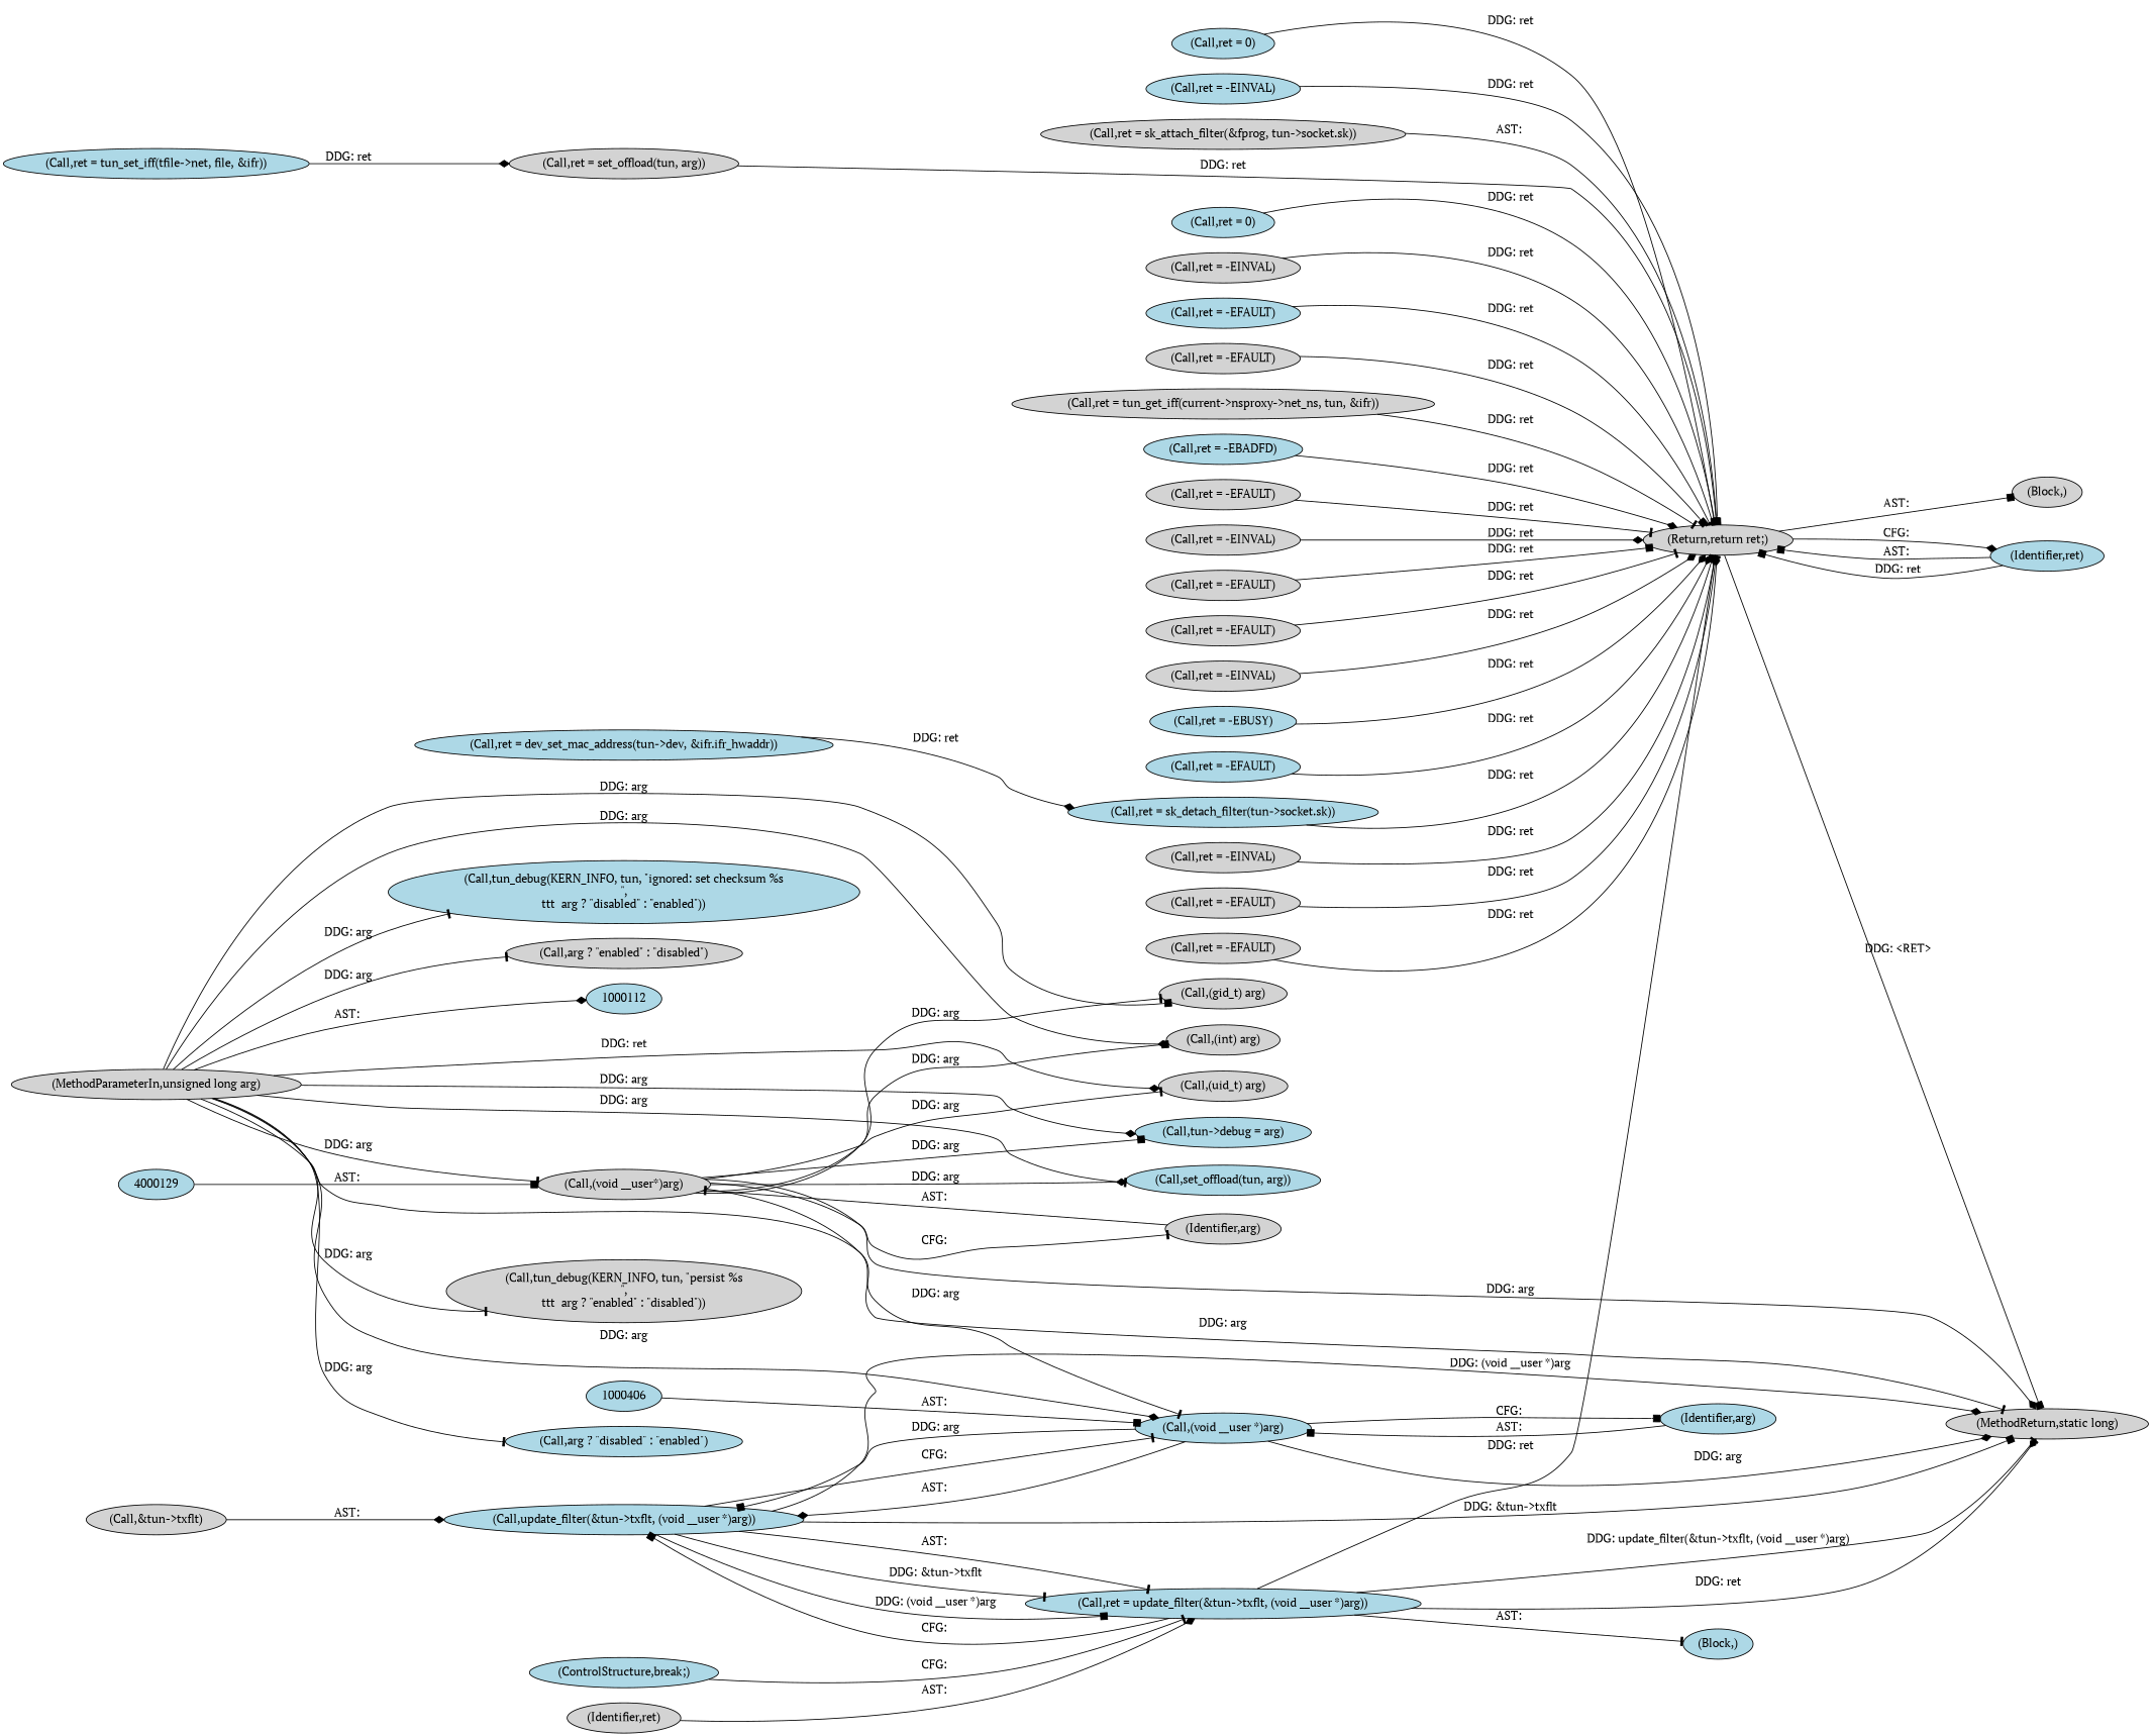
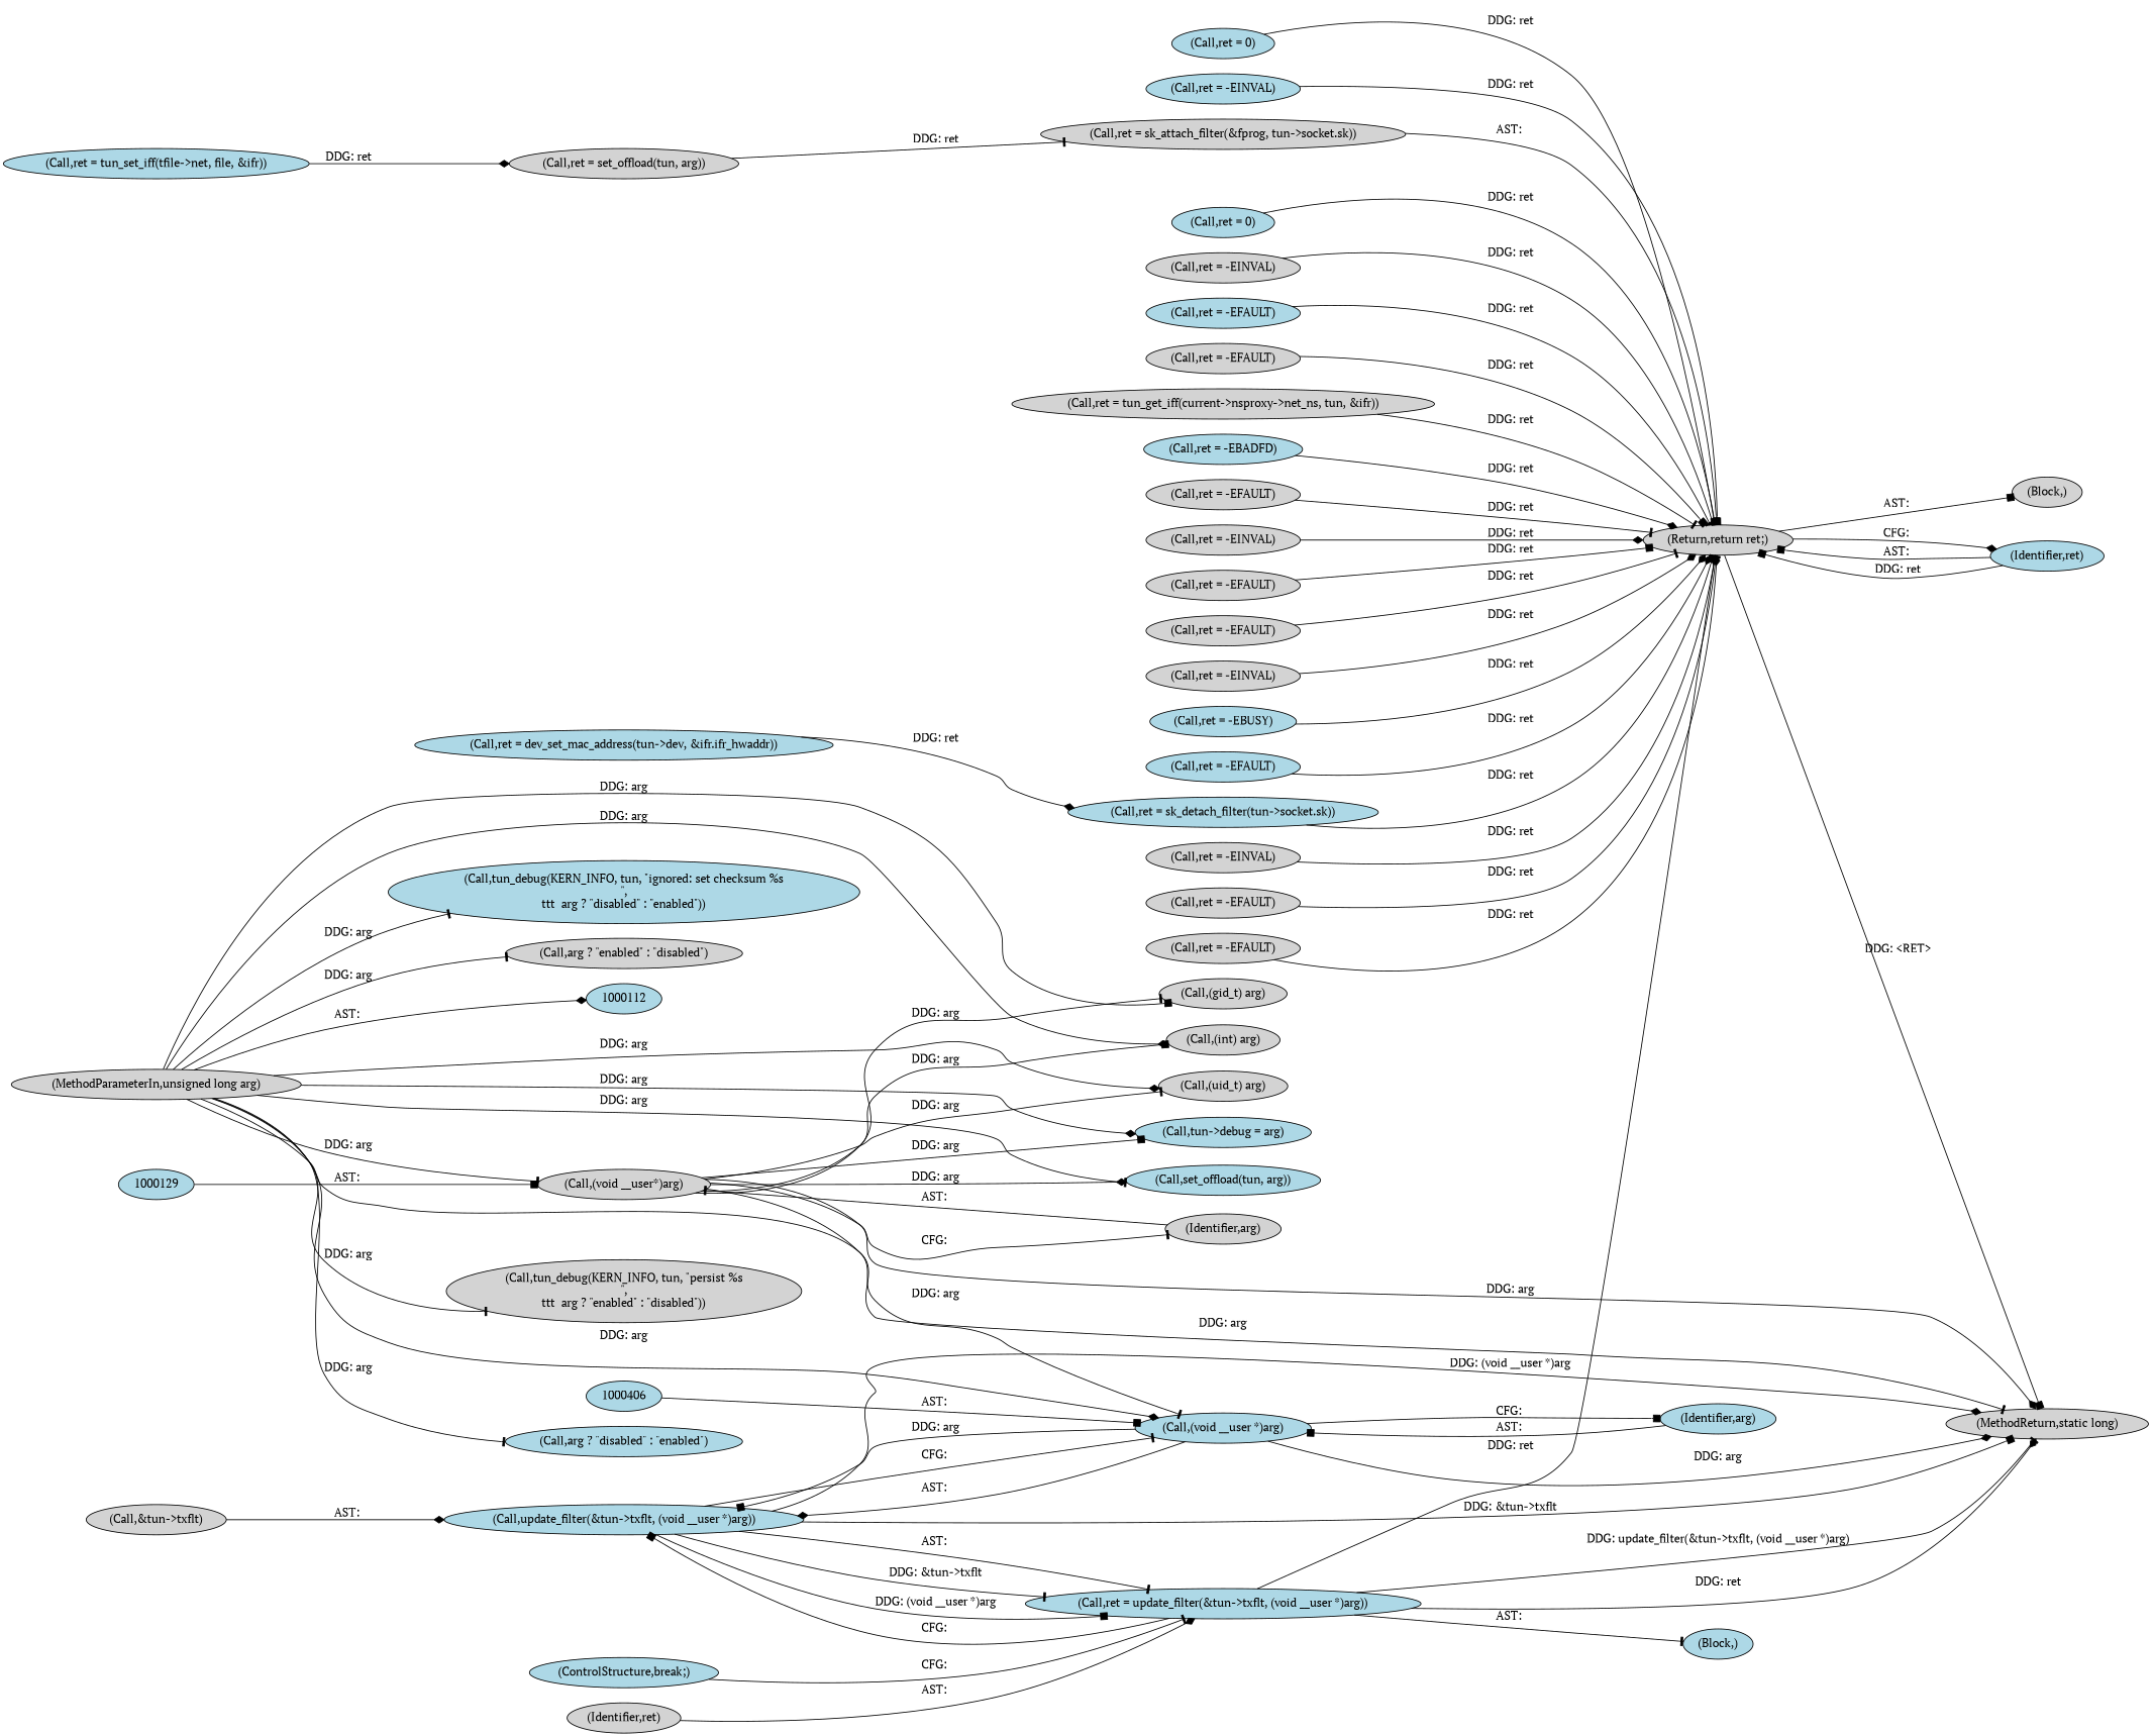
  digraph {
    fontname="PT Serif"
    rankdir=LR
    node [fillcolor=lightgrey fontname="PT Serif" style=filled]
    edge [arrowhead=tee fontname="PT Serif"]
    n1 [fillcolor=lightblue label="(Call,update_filter(&tun->txflt, (void __user *)arg))"]
    n2 [fillcolor=lightblue label="(Call,(void __user *)arg)"]
    n3 [fillcolor=lightblue label="(Call,ret = update_filter(&tun->txflt, (void __user *)arg))"]
    n4 [label="(MethodReturn,static long)"]
    n5 [fillcolor=lightblue label="(Identifier,arg)"]
    n6 [label="(Return,return ret;)"]
    n7 [fillcolor=lightblue label="(Block,)"]
    n8 [label="(Call,(void __user*)arg)"]
    n9 [label="(Call,(gid_t) arg)"]
    n10 [label="(Call,(int) arg)"]
    n11 [label="(Call,(uid_t) arg)"]
    n12 [fillcolor=lightblue label="(Call,tun->debug = arg)"]
    n13 [label="(Identifier,arg)"]
    n14 [fillcolor=lightblue label="(Call,set_offload(tun, arg))"]
    n15 [label="(MethodParameterIn,unsigned long arg)"]
    n16 [label="(Call,tun_debug(KERN_INFO, tun, \"persist %s\n\",\n\t\t\t  arg ? \"enabled\" : \"disabled\"))"]
    n17 [fillcolor=lightblue label="(Call,arg ? \"disabled\" : \"enabled\")"]
    n18 [fillcolor=lightblue label="(Call,tun_debug(KERN_INFO, tun, \"ignored: set checksum %s\n\",\n\t\t\t  arg ? \"disabled\" : \"enabled\"))"]
    n19 [label="(Call,arg ? \"enabled\" : \"disabled\")"]
    1000112 [fillcolor=lightblue]
    n21 [fillcolor=lightblue label="(Identifier,ret)"]
    n22 [label="(Block,)"]
    n23 [fillcolor=lightblue label="(Call,ret = -EBADFD)"]
    n24 [label="(Identifier,ret)"]
    n25 [label="(Call,ret = -EFAULT)"]
    n26 [label="(Call,ret = -EINVAL)"]
    n27 [label="(Call,ret = -EFAULT)"]
    n28 [label="(Call,ret = -EFAULT)"]
    n29 [label="(Call,ret = -EINVAL)"]
    n30 [fillcolor=lightblue label="(Call,ret = -EBUSY)"]
    n31 [fillcolor=lightblue label="(Call,ret = -EFAULT)"]
    n32 [fillcolor=lightblue label="(Call,ret = dev_set_mac_address(tun->dev, &ifr.ifr_hwaddr))"]
    n33 [fillcolor=lightblue label="(Call,ret = sk_detach_filter(tun->socket.sk))"]
    n34 [label="(Call,&tun->txflt)"]
    n35 [label="(Call,ret = -EINVAL)"]
    n36 [label="(Call,ret = -EFAULT)"]
    n37 [label="(Call,ret = -EFAULT)"]
    n38 [fillcolor=lightblue label="(Call,ret = 0)"]
    n39 [fillcolor=lightblue label="(Call,ret = -EINVAL)"]
    n40 [label="(Call,ret = set_offload(tun, arg))"]
    n41 [fillcolor=lightblue label="(Call,ret = 0)"]
    n42 [label="(Call,ret = -EINVAL)"]
    n43 [fillcolor=lightblue label="(Call,ret = tun_set_iff(tfile->net, file, &ifr))"]
    n44 [fillcolor=lightblue label="(Call,ret = -EFAULT)"]
    n45 [fillcolor=lightblue label="(ControlStructure,break;)"]
    n46 [label="(Call,ret = -EFAULT)"]
    n47 [label="(Call,ret = sk_attach_filter(&fprog, tun->socket.sk))"]
    n48 [label="(Call,ret = tun_get_iff(current->nsproxy->net_ns, tun, &ifr))"]
    1000406 [fillcolor=lightblue]
-   1000129 [fillcolor=lightblue label=4000129]
+   1000129 [fillcolor=lightblue]
    n1 -> n2 [label="CFG: "]
    n1 -> n3 [label="AST: "]
    n1 -> n3 [label="DDG: &tun->txflt"]
    n1 -> n3 [arrowhead=box label="DDG: (void __user *)arg"]
    n1 -> n4 [arrowhead=diamond label="DDG: (void __user *)arg"]
    n1 -> n4 [arrowhead=box label="DDG: &tun->txflt"]
    n2 -> n1 [arrowhead=diamond label="AST: "]
    n2 -> n1 [arrowhead=box label="DDG: arg"]
    n2 -> n4 [arrowhead=diamond label="DDG: arg"]
    n2 -> n5 [arrowhead=box label="CFG: "]
    n3 -> n1 [arrowhead=box label="CFG: "]
    n3 -> n4 [label="DDG: update_filter(&tun->txflt, (void __user *)arg)"]
    n3 -> n4 [arrowhead=diamond label="DDG: ret"]
    n3 -> n6 [arrowhead=diamond label="DDG: ret"]
    n3 -> n7 [label="AST: "]
    n5 -> n2 [arrowhead=box label="AST: "]
    n6 -> n4 [arrowhead=box label="DDG: <RET>"]
    n6 -> n21 [arrowhead=diamond label="CFG: "]
    n6 -> n22 [arrowhead=box label="AST: "]
    n8 -> n2 [label="DDG: arg"]
    n8 -> n4 [arrowhead=diamond label="DDG: arg"]
    n8 -> n9 [label="DDG: arg"]
    n8 -> n10 [arrowhead=box label="DDG: arg"]
    n8 -> n11 [label="DDG: arg"]
    n8 -> n12 [arrowhead=box label="DDG: arg"]
    n8 -> n13 [label="CFG: "]
    n8 -> n14 [arrowhead=diamond label="DDG: arg"]
    n13 -> n8 [label="AST: "]
    n15 -> n2 [arrowhead=diamond label="DDG: arg"]
    n15 -> n4 [label="DDG: arg"]
    n15 -> n8 [label="DDG: arg"]
    n15 -> n9 [arrowhead=box label="DDG: arg"]
    n15 -> n10 [arrowhead=diamond label="DDG: arg"]
-   n15 -> n11 [arrowhead=diamond label="DDG: ret"]
+   n15 -> n11 [arrowhead=diamond label="DDG: arg"]
    n15 -> n12 [arrowhead=diamond label="DDG: arg"]
    n15 -> n14 [label="DDG: arg"]
    n15 -> n16 [label="DDG: arg"]
    n15 -> n17 [label="DDG: arg"]
    n15 -> n18 [label="DDG: arg"]
    n15 -> n19 [label="DDG: arg"]
    n15 -> 1000112 [arrowhead=diamond label="AST: "]
    n21 -> n6 [arrowhead=box label="AST: "]
    n21 -> n6 [arrowhead=box label="DDG: ret"]
    n23 -> n6 [arrowhead=diamond label="DDG: ret"]
    n24 -> n3 [arrowhead=diamond label="AST: "]
    n25 -> n6 [label="DDG: ret"]
    n26 -> n6 [arrowhead=diamond label="DDG: ret"]
    n27 -> n6 [arrowhead=box label="DDG: ret"]
    n28 -> n6 [label="DDG: ret"]
    n29 -> n6 [arrowhead=diamond label="DDG: ret"]
    n30 -> n6 [arrowhead=diamond label="DDG: ret"]
    n31 -> n6 [arrowhead=diamond label="DDG: ret"]
    n32 -> n33 [arrowhead=diamond label="DDG: ret"]
    n33 -> n6 [arrowhead=box label="DDG: ret"]
    n34 -> n1 [arrowhead=diamond label="AST: "]
    n35 -> n6 [label="DDG: ret"]
    n36 -> n6 [label="DDG: ret"]
    n37 -> n6 [arrowhead=diamond label="DDG: ret"]
    n38 -> n6 [label="DDG: ret"]
    n39 -> n6 [arrowhead=box label="DDG: ret"]
-   n40 -> n6 [label="DDG: ret"]
+   n40 -> n47 [label="DDG: ret"]
    n41 -> n6 [arrowhead=box label="DDG: ret"]
    n42 -> n6 [label="DDG: ret"]
    n43 -> n40 [arrowhead=diamond label="DDG: ret"]
    n44 -> n6 [label="DDG: ret"]
    n45 -> n3 [label="CFG: "]
    n46 -> n6 [arrowhead=box label="DDG: ret"]
    n47 -> n6 [arrowhead=box label="AST: "]
    n48 -> n6 [label="DDG: ret"]
    1000406 -> n2 [arrowhead=box label="AST: "]
    1000129 -> n8 [arrowhead=box label="AST: "]
  }
